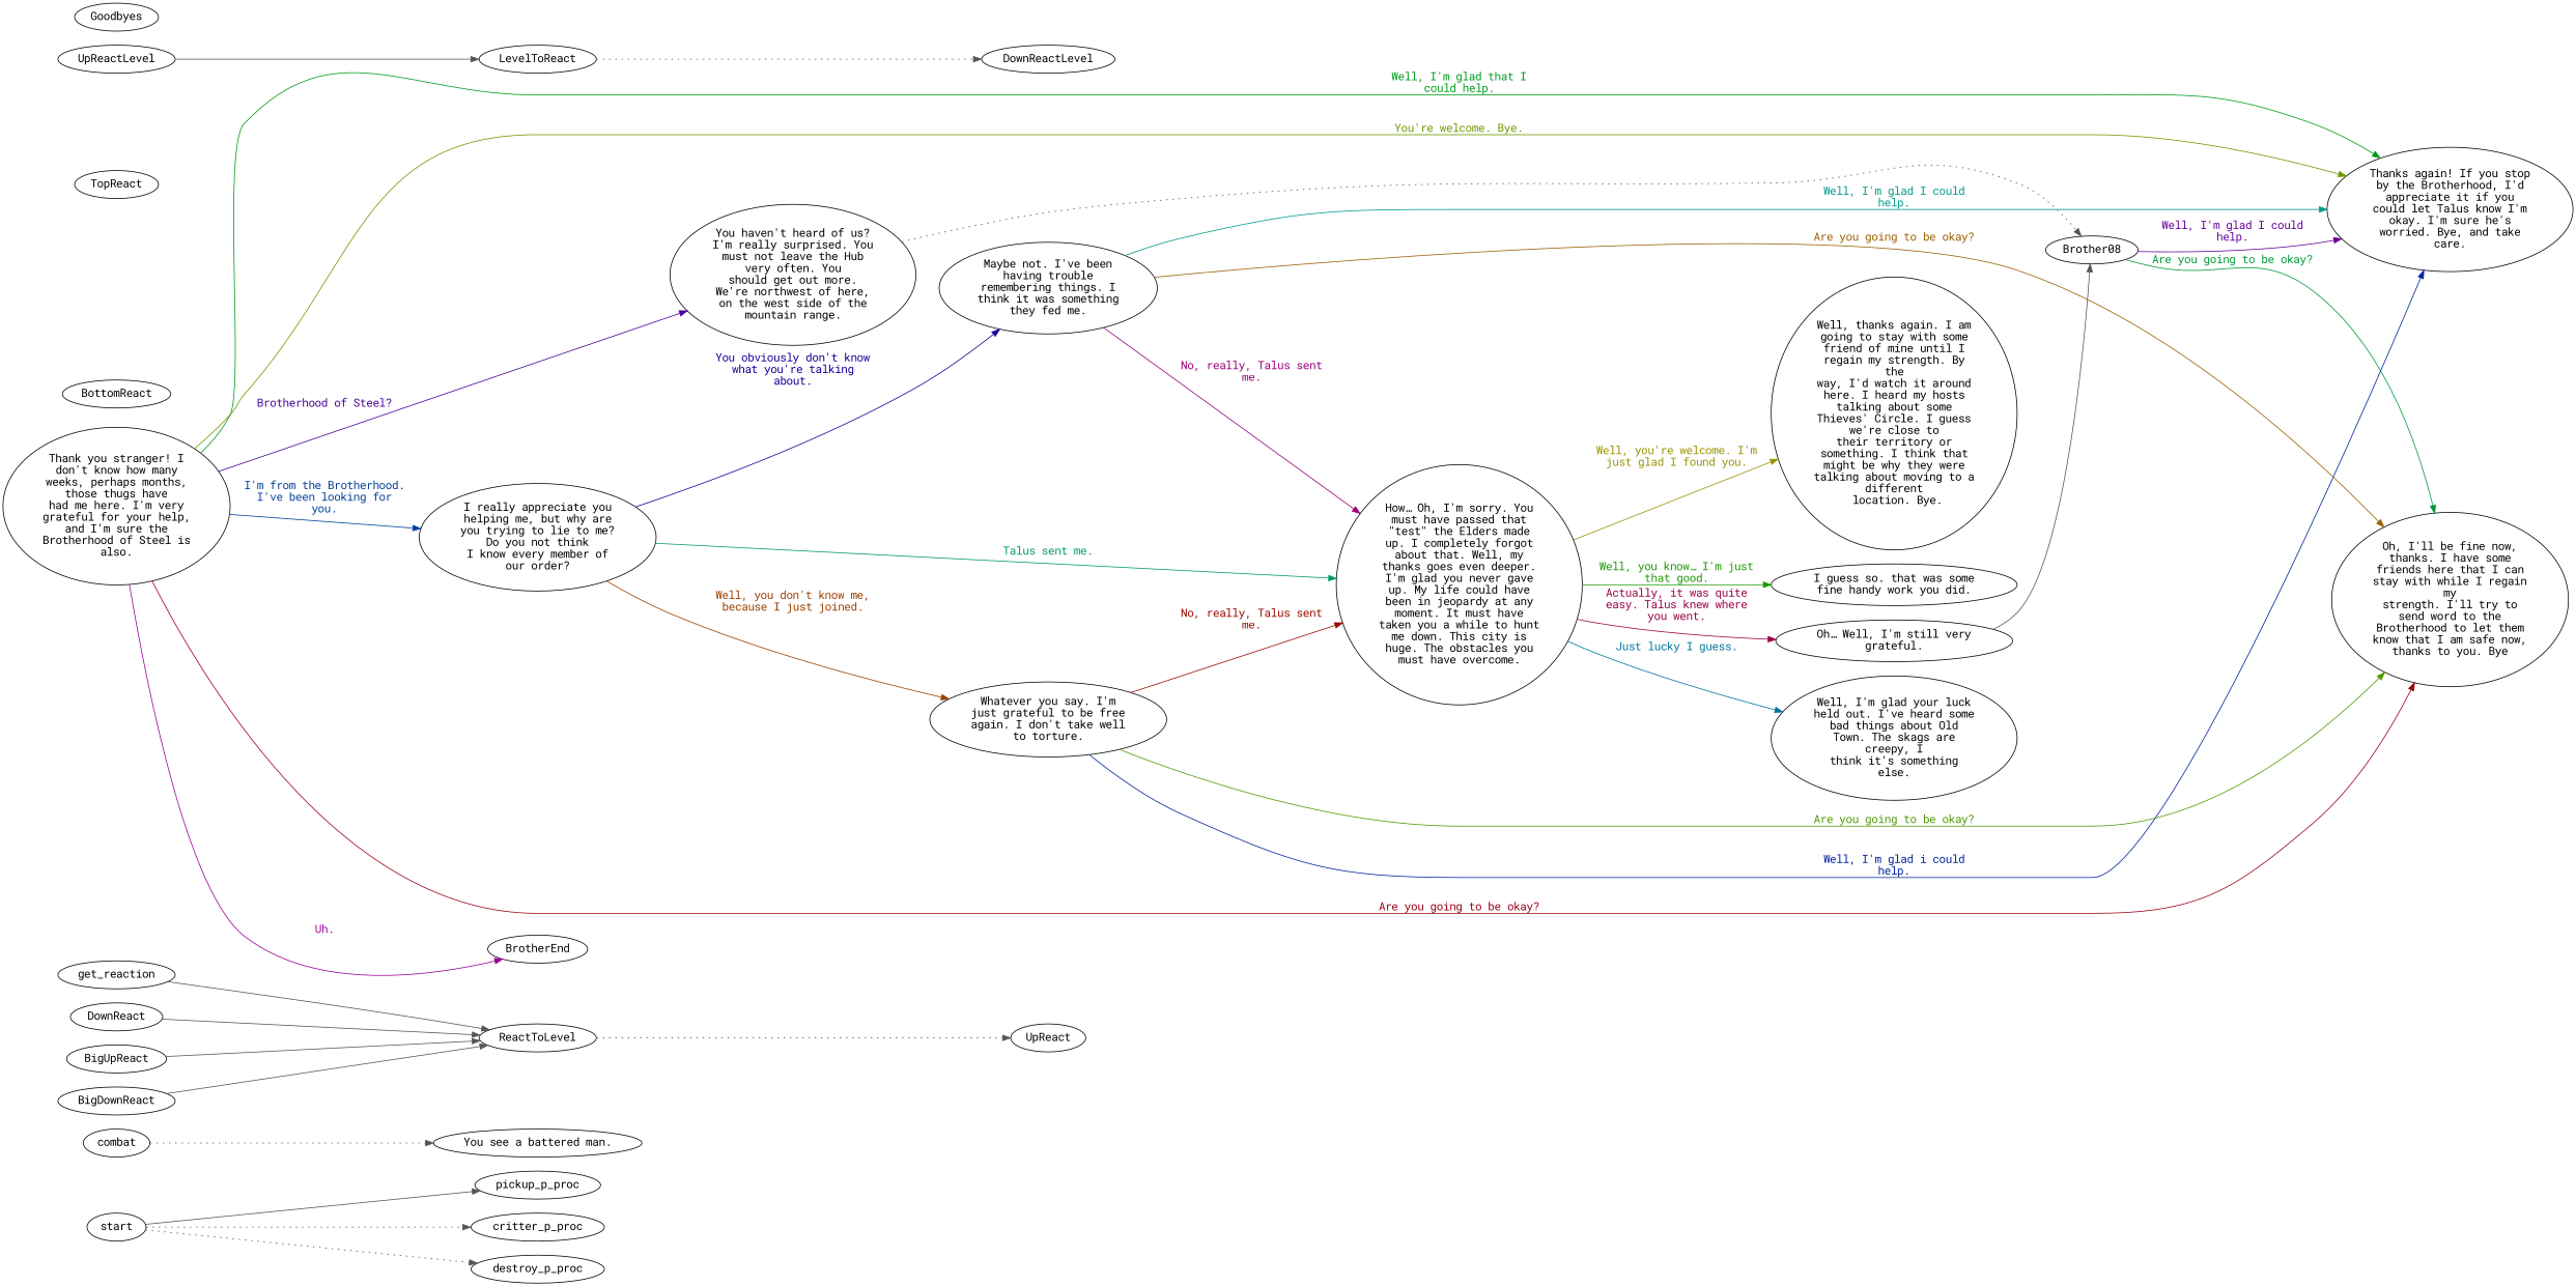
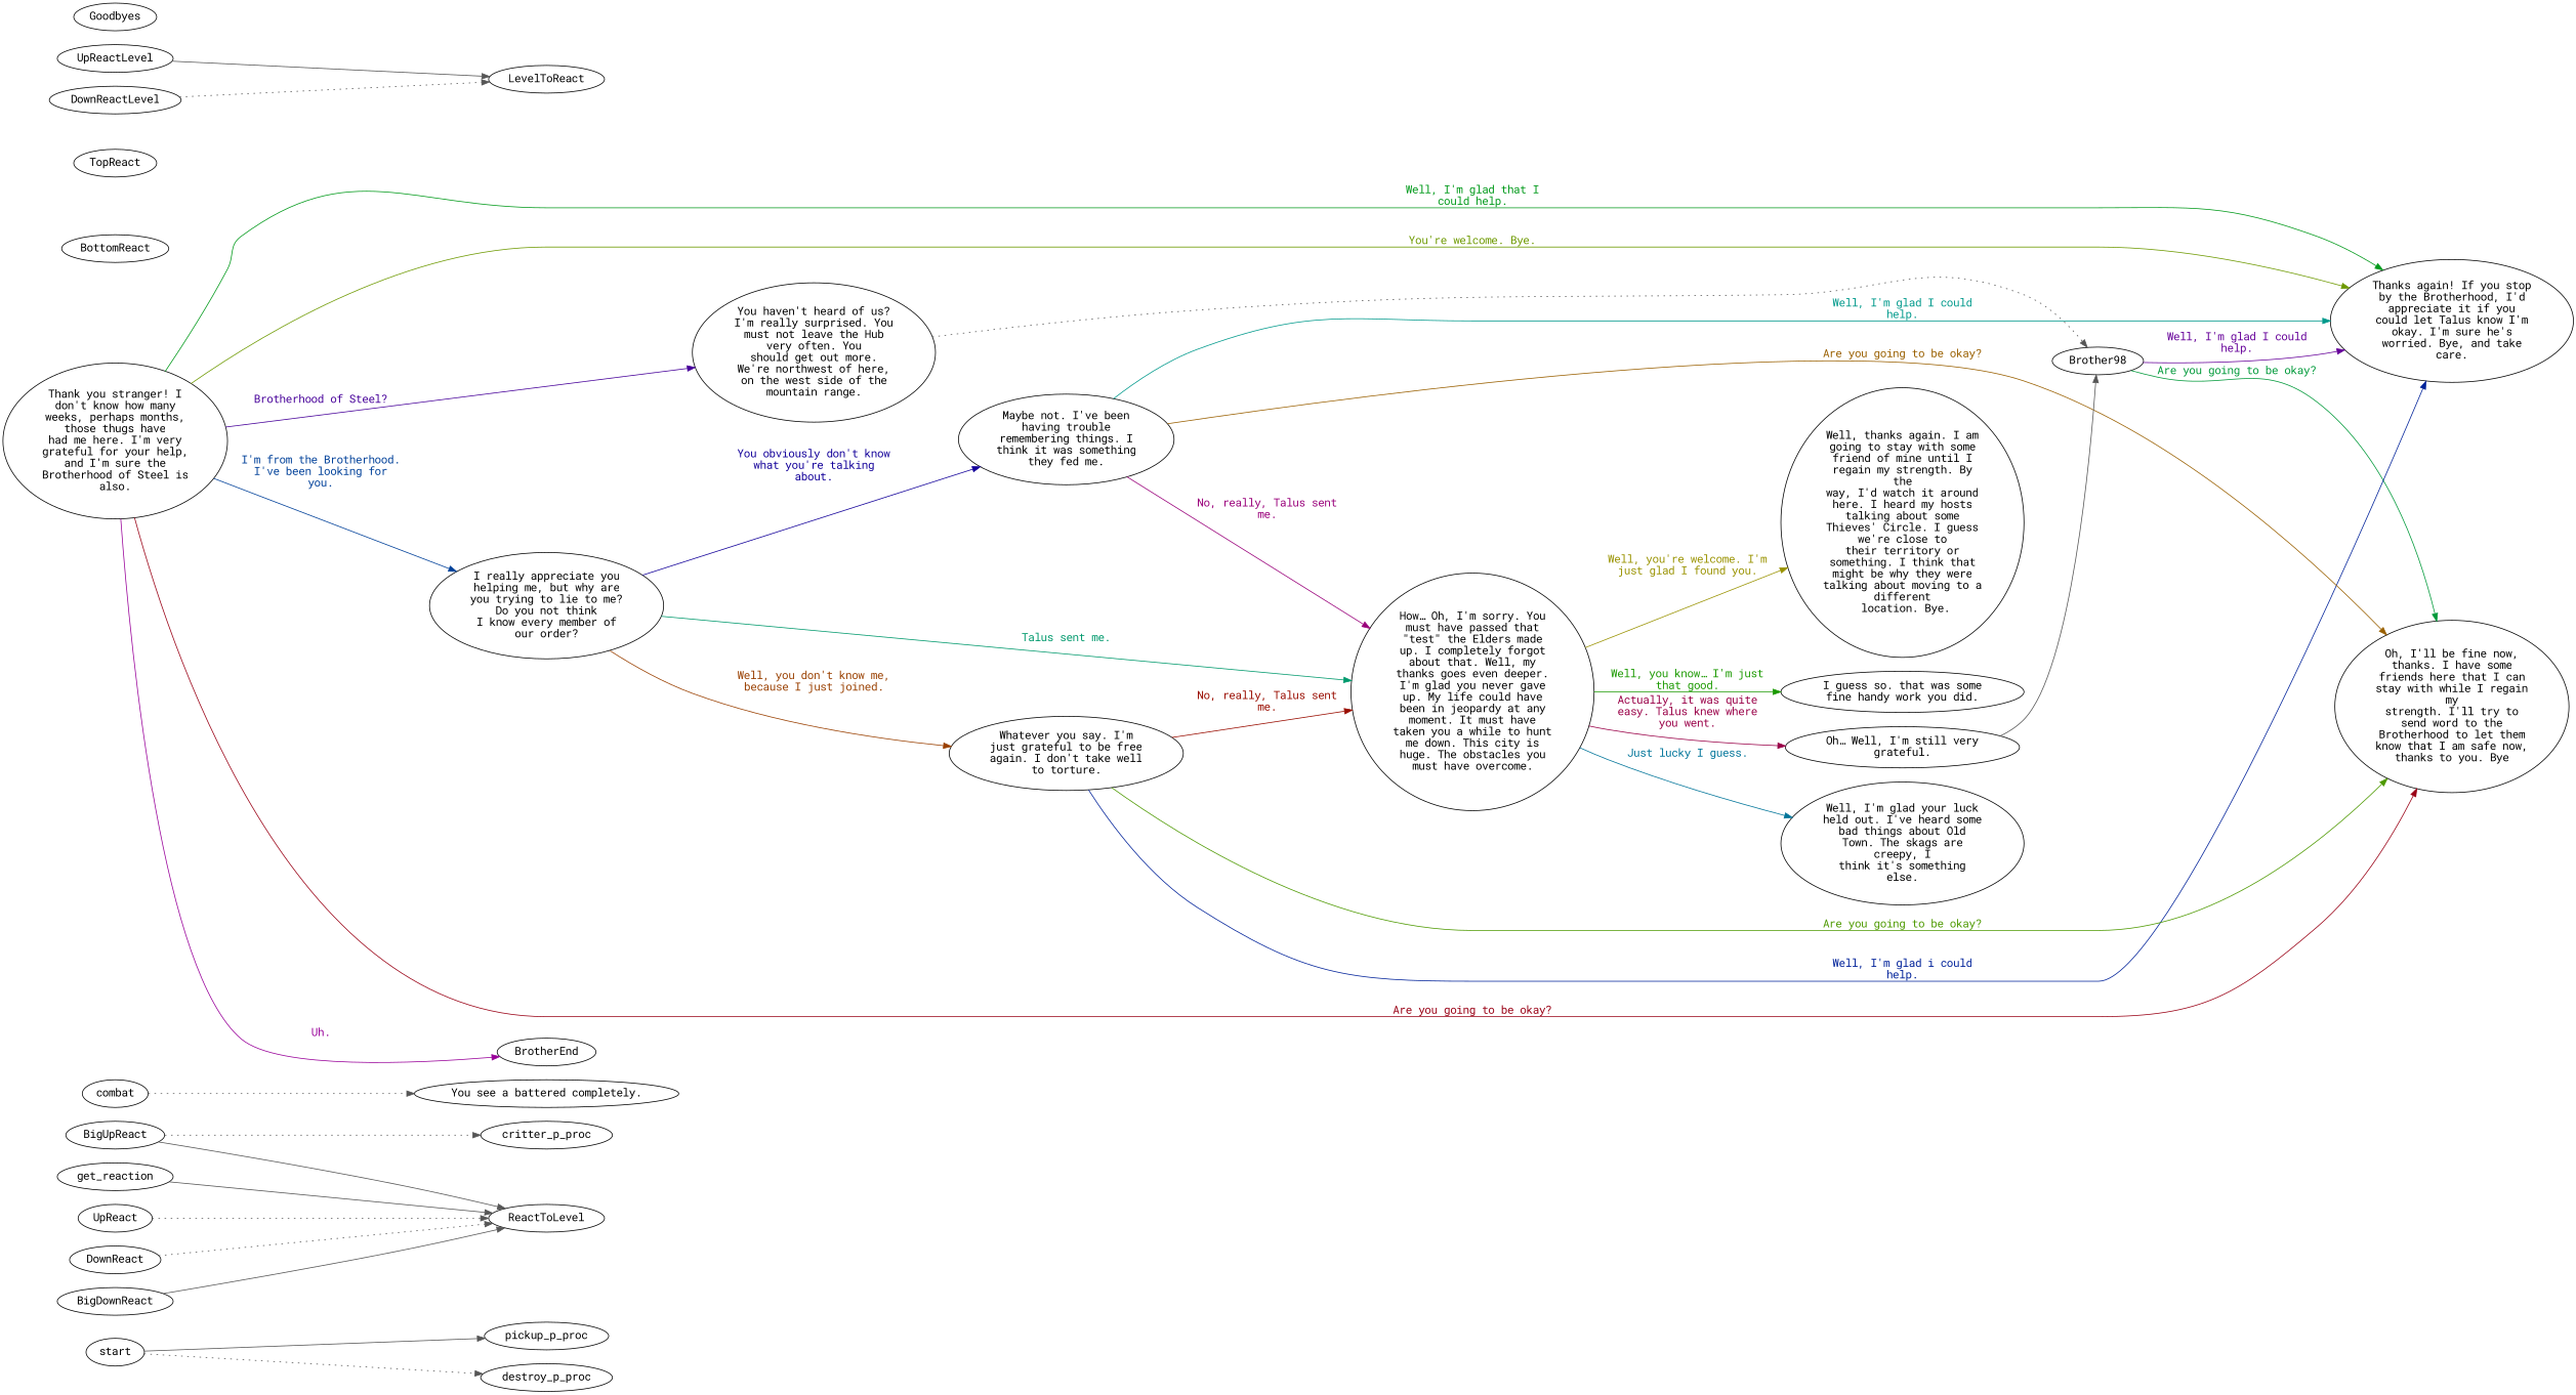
  digraph {
    fontname="Roboto Mono"
    rankdir=LR
    node [color="#000000" fillcolor="#FFFFFF" fontname="Roboto Mono" style=filled]
    edge [color="#555555" fontname="Roboto Mono"]
    start
    pickup_p_proc
    critter_p_proc
    destroy_p_proc
-   n5 [label="You see a battered man."]
+   n5 [label="You see a battered completely."]
    get_reaction
    ReactToLevel
    n8 [label="Thank you stranger! I\ndon't know how many\nweeks, perhaps months,\nthose thugs have\nhad me here. I'm very\ngrateful for your help,\nand I'm sure the\nBrotherhood of Steel is\nalso."]
    n9 [label="You haven't heard of us?\nI'm really surprised. You\nmust not leave the Hub\nvery often. You\nshould get out more.\nWe're northwest of here,\non the west side of the\nmountain range."]
    n10 [label="Thanks again! If you stop\nby the Brotherhood, I'd\nappreciate it if you\ncould let Talus know I'm\nokay. I'm sure he's\nworried. Bye, and take\ncare."]
    n11 [label="Oh, I'll be fine now,\nthanks. I have some\nfriends here that I can\nstay with while I regain\nmy\nstrength. I'll try to\nsend word to the\nBrotherhood to let them\nknow that I am safe now,\nthanks to you. Bye"]
    n12 [label="I really appreciate you\nhelping me, but why are\nyou trying to lie to me?\nDo you not think\nI know every member of\nour order?"]
    BrotherEnd
    combat
-   Brother08
+   Brother08 [label=Brother98]
    n16 [label="How… Oh, I'm sorry. You\nmust have passed that\n\"test\" the Elders made\nup. I completely forgot\nabout that. Well, my\nthanks goes even deeper.\nI'm glad you never gave\nup. My life could have\nbeen in jeopardy at any\nmoment. It must have\ntaken you a while to hunt\nme down. This city is\nhuge. The obstacles you\nmust have overcome."]
    n17 [label="Whatever you say. I'm\njust grateful to be free\nagain. I don't take well\nto torture."]
    n18 [label="Maybe not. I've been\nhaving trouble\nremembering things. I\nthink it was something\nthey fed me."]
    n19 [label="I guess so. that was some\nfine handy work you did."]
    n20 [label="Oh… Well, I'm still very\ngrateful."]
    n21 [label="Well, I'm glad your luck\nheld out. I've heard some\nbad things about Old\nTown. The skags are\ncreepy, I\nthink it's something\nelse."]
    n22 [label="Well, thanks again. I am\ngoing to stay with some\nfriend of mine until I\nregain my strength. By\nthe\nway, I'd watch it around\nhere. I heard my hosts\ntalking about some\nThieves' Circle. I guess\nwe're close to\ntheir territory or\nsomething. I think that\nmight be why they were\ntalking about moving to a\ndifferent\n location. Bye."]
    UpReact
    DownReact
    BottomReact
    TopReact
    BigUpReact
    BigDownReact
    UpReactLevel
    LevelToReact
    DownReactLevel
    Goodbyes
    start -> pickup_p_proc [style=solid]
-   start -> critter_p_proc [style=dotted]
+   BigUpReact -> critter_p_proc [style=dotted]
    start -> destroy_p_proc [style=dotted]
    get_reaction -> ReactToLevel [style=solid]
    n8 -> n9 [color="#460099" fontcolor="#460099" label="Brotherhood of Steel?"]
    n8 -> n10 [color="#009919" fontcolor="#009919" label="Well, I'm glad that I\ncould help."]
    n8 -> n10 [color="#6D9900" fontcolor="#6D9900" label="You're welcome. Bye."]
    n8 -> n11 [color="#990014" fontcolor="#990014" label="Are you going to be okay?"]
    n8 -> n12 [color="#004099" fontcolor="#004099" label="I'm from the Brotherhood.\nI've been looking for\nyou."]
    n8 -> BrotherEnd [color="#980099" fontcolor="#980099" label="Uh."]
    n9 -> Brother08 [style=dotted]
    n12 -> n16 [color="#00996C" fontcolor="#00996C" label="Talus sent me."]
    n12 -> n17 [color="#993F00" fontcolor="#993F00" label="Well, you don't know me,\nbecause I just joined."]
    n12 -> n18 [color="#120099" fontcolor="#120099" label="You obviously don't know\nwhat you're talking\nabout."]
    combat -> n5 [style=dotted]
    Brother08 -> n10 [color="#650099" fontcolor="#650099" label="Well, I'm glad I could\nhelp."]
    Brother08 -> n11 [color="#009939" fontcolor="#009939" label="Are you going to be okay?"]
    n16 -> n19 [color="#1A9900" fontcolor="#1A9900" label="Well, you know… I'm just\nthat good."]
    n16 -> n20 [color="#990047" fontcolor="#990047" label="Actually, it was quite\neasy. Talus knew where\nyou went."]
    n16 -> n21 [color="#007499" fontcolor="#007499" label="Just lucky I guess."]
    n16 -> n22 [color="#999200" fontcolor="#999200" label="Well, you're welcome. I'm\njust glad I found you."]
    n17 -> n10 [color="#002199" fontcolor="#002199" label="Well, I'm glad i could\nhelp."]
    n17 -> n11 [color="#4D9900" fontcolor="#4D9900" label="Are you going to be okay?"]
    n17 -> n16 [color="#990C00" fontcolor="#990C00" label="No, really, Talus sent\nme."]
    n18 -> n10 [color="#00998B" fontcolor="#00998B" label="Well, I'm glad I could\nhelp."]
    n18 -> n11 [color="#995F00" fontcolor="#995F00" label="Are you going to be okay?"]
    n18 -> n16 [color="#99007A" fontcolor="#99007A" label="No, really, Talus sent\nme."]
    n20 -> Brother08 [style=solid]
-   ReactToLevel -> UpReact [style=dotted]
-   DownReact -> ReactToLevel [style=solid]
+   UpReact -> ReactToLevel [style=dotted]
+   DownReact -> ReactToLevel [style=dotted]
    BigUpReact -> ReactToLevel [style=solid]
    BigDownReact -> ReactToLevel [style=solid]
    UpReactLevel -> LevelToReact [style=solid]
-   LevelToReact -> DownReactLevel [style=dotted]
+   DownReactLevel -> LevelToReact [style=dotted]
  }
